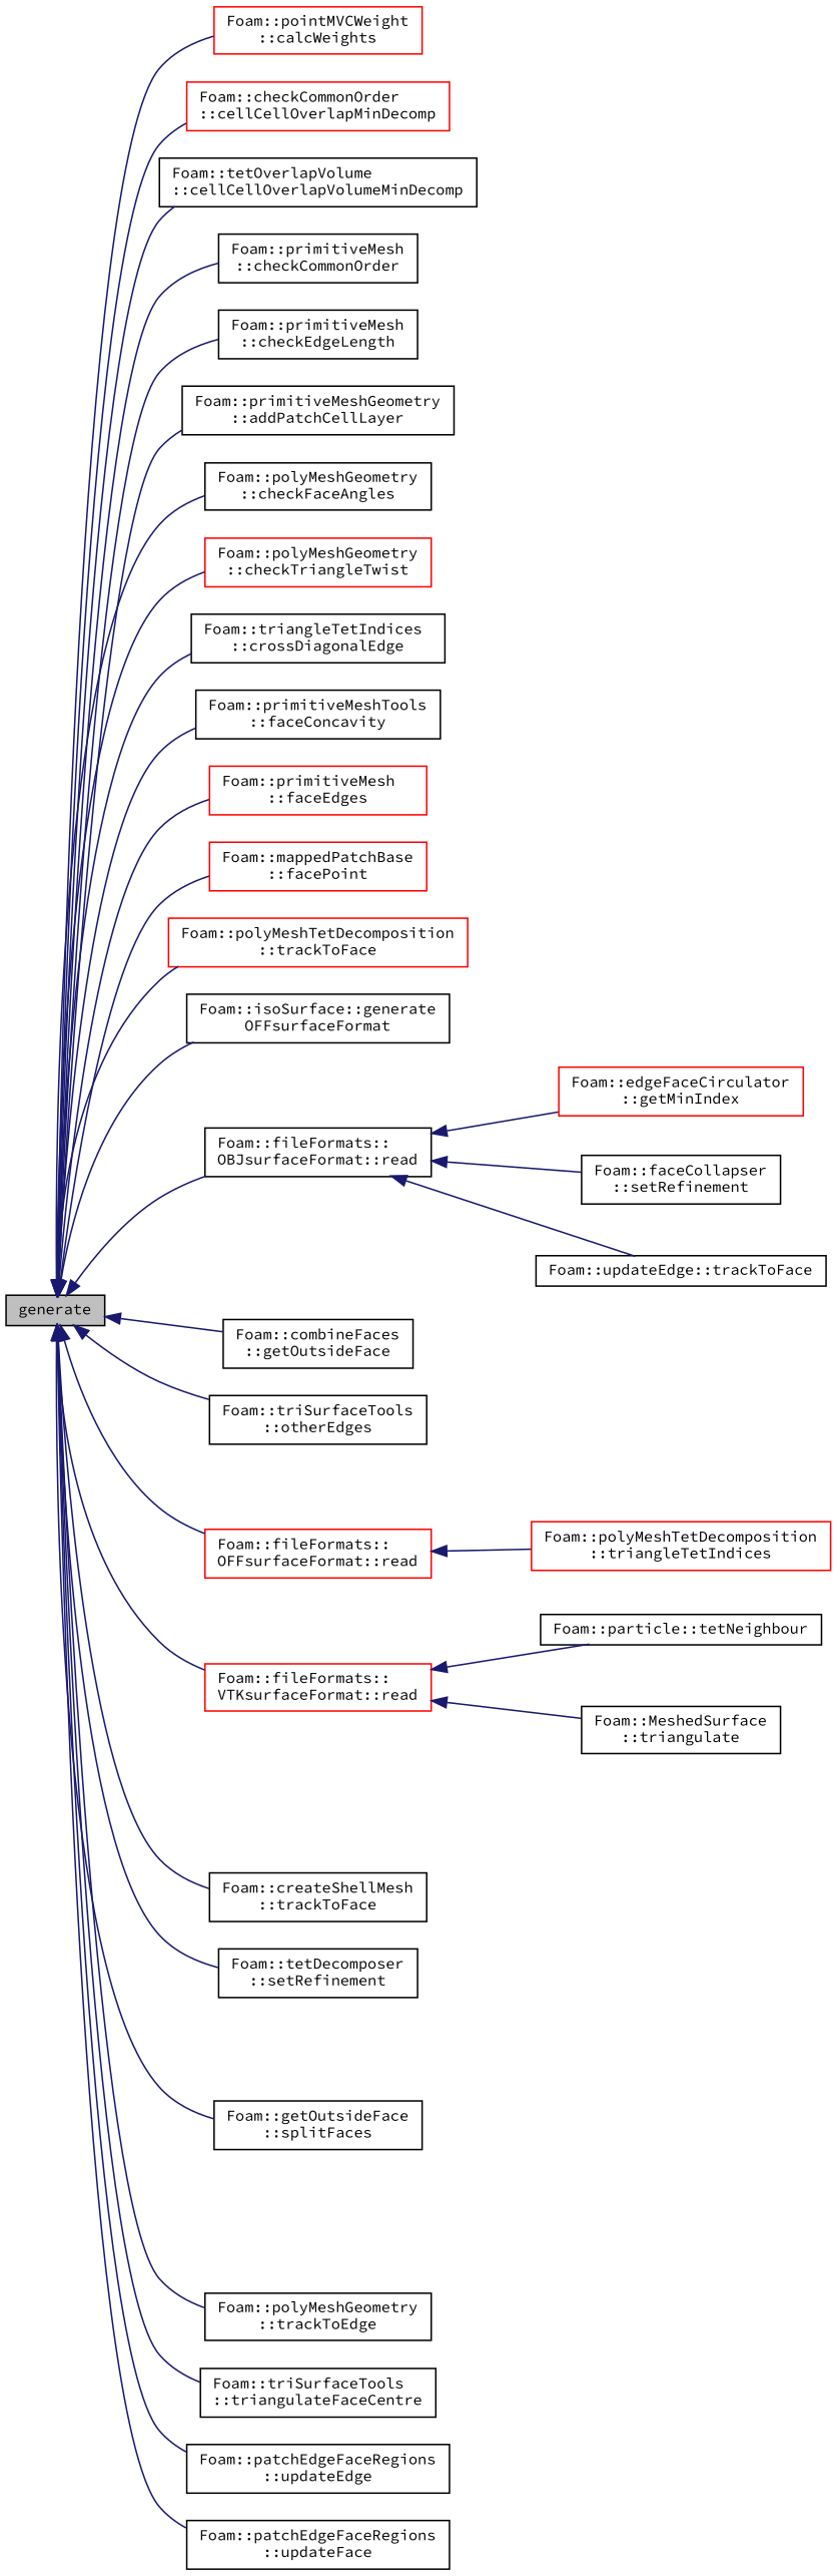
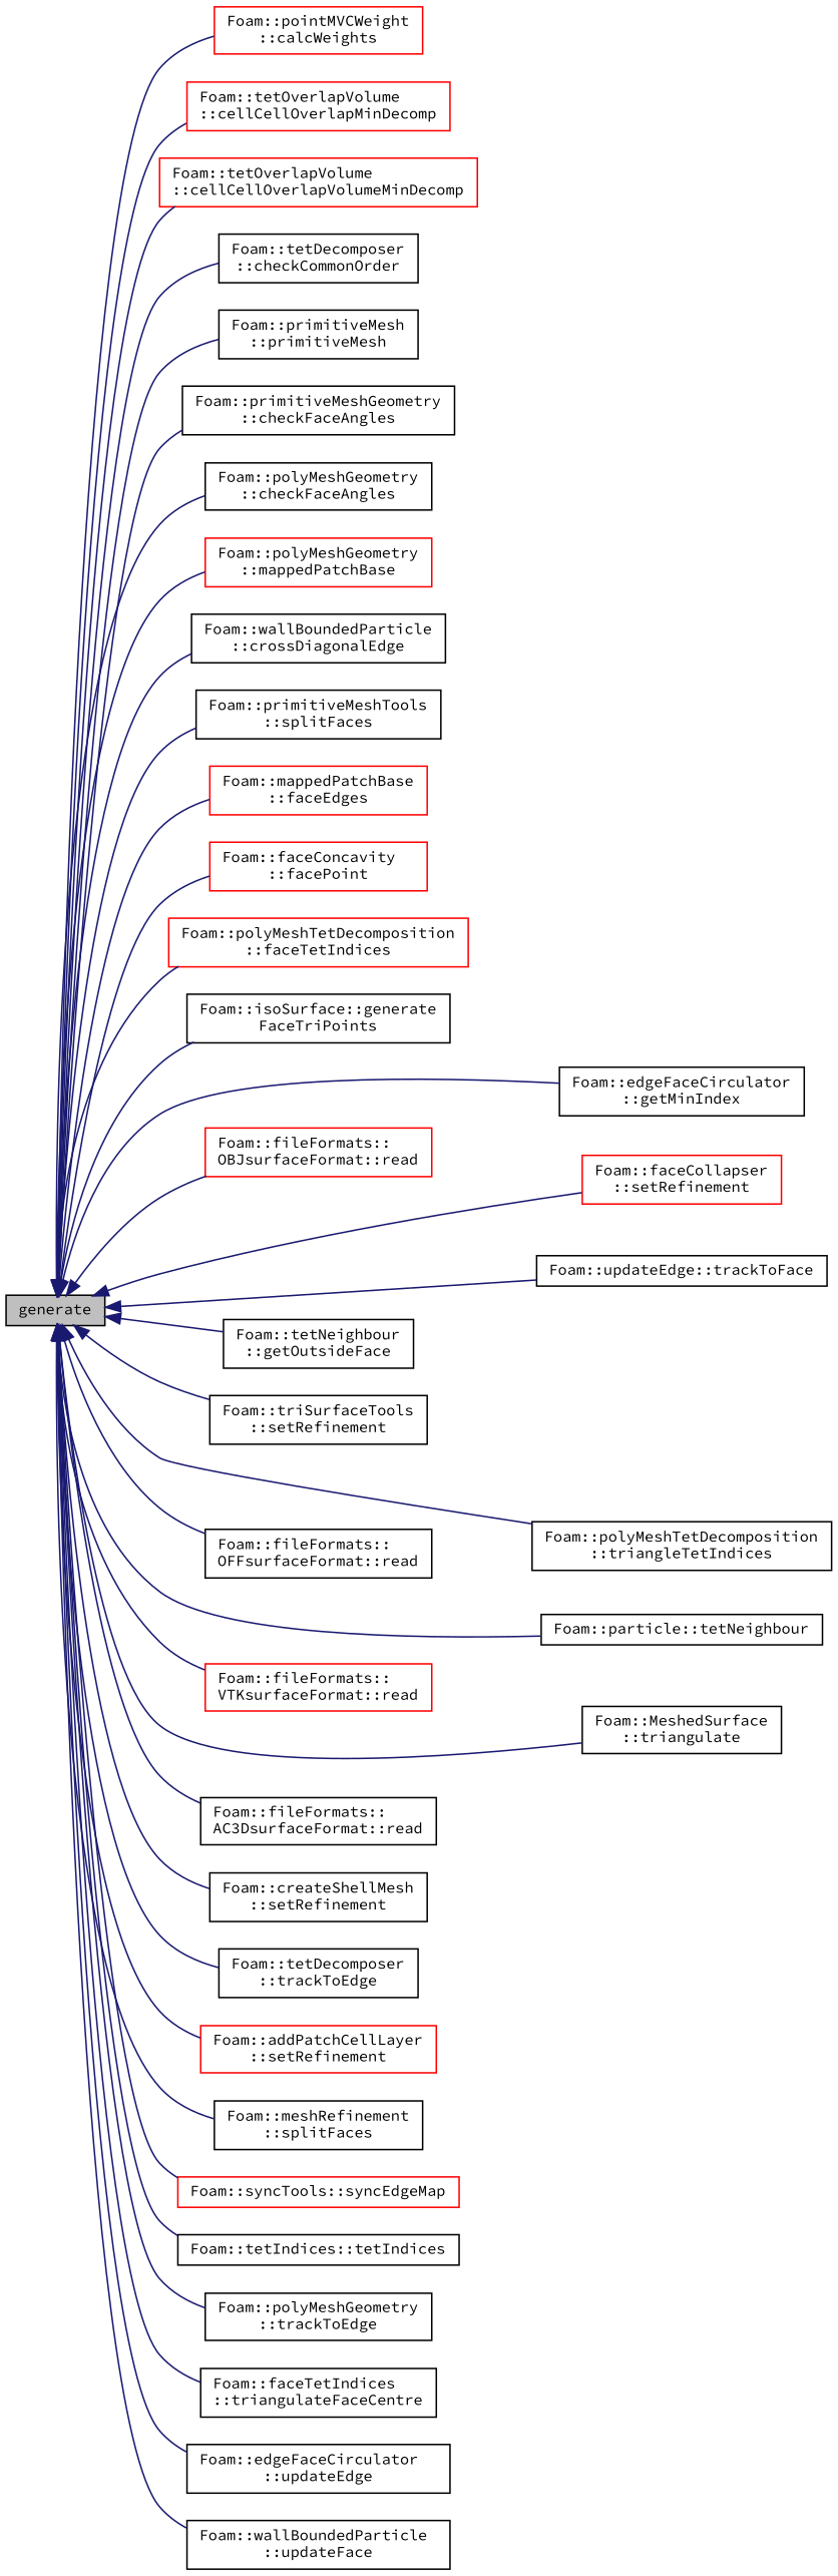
  digraph {
    fontname="Source Code Pro"
    rankdir=LR
    node [color=black fontname="Source Code Pro" fontsize=10 shape=record]
    edge [color=midnightblue dir=back fontname="Source Code Pro" fontsize=10 labelfontname=Helvetica labelfontsize=10 style=solid]
    n1 [fillcolor=grey75 fontcolor=black height=0.2 label=generate style=filled width=0.4]
    n2 [color=red height=0.2 label="Foam::pointMVCWeight\l::calcWeights" width=0.4]
-   n3 [color=red height=0.2 label="Foam::checkCommonOrder\l::cellCellOverlapMinDecomp" width=0.4]
-   n4 [height=0.2 label="Foam::tetOverlapVolume\l::cellCellOverlapVolumeMinDecomp" width=0.4]
-   n5 [height=0.2 label="Foam::primitiveMesh\l::checkCommonOrder" width=0.4]
-   n6 [height=0.2 label="Foam::primitiveMesh\l::checkEdgeLength" width=0.4]
-   n7 [height=0.2 label="Foam::primitiveMeshGeometry\l::addPatchCellLayer" width=0.4]
+   n3 [color=red height=0.2 label="Foam::tetOverlapVolume\l::cellCellOverlapMinDecomp" width=0.4]
+   n4 [color=red height=0.2 label="Foam::tetOverlapVolume\l::cellCellOverlapVolumeMinDecomp" width=0.4]
+   n5 [height=0.2 label="Foam::tetDecomposer\l::checkCommonOrder" width=0.4]
+   n6 [height=0.2 label="Foam::primitiveMesh\l::primitiveMesh" width=0.4]
+   n7 [height=0.2 label="Foam::primitiveMeshGeometry\l::checkFaceAngles" width=0.4]
    n8 [height=0.2 label="Foam::polyMeshGeometry\l::checkFaceAngles" width=0.4]
-   n9 [color=red height=0.2 label="Foam::polyMeshGeometry\l::checkTriangleTwist" width=0.4]
-   n10 [height=0.2 label="Foam::triangleTetIndices\l::crossDiagonalEdge" width=0.4]
-   n11 [height=0.2 label="Foam::primitiveMeshTools\l::faceConcavity" width=0.4]
-   n12 [color=red height=0.2 label="Foam::primitiveMesh\l::faceEdges" width=0.4]
-   n13 [color=red height=0.2 label="Foam::mappedPatchBase\l::facePoint" width=0.4]
-   n14 [color=red height=0.2 label="Foam::polyMeshTetDecomposition\l::trackToFace" width=0.4]
-   n15 [height=0.2 label="Foam::isoSurface::generate\lOFFsurfaceFormat" width=0.4]
-   n16 [color=red height=0.2 label="Foam::edgeFaceCirculator\l::getMinIndex" width=0.4]
-   n17 [height=0.2 label="Foam::combineFaces\l::getOutsideFace" width=0.4]
-   n18 [height=0.2 label="Foam::triSurfaceTools\l::otherEdges" width=0.4]
-   n19 [height=0.2 label="Foam::fileFormats::\lOBJsurfaceFormat::read" width=0.4]
-   n20 [color=red height=0.2 label="Foam::fileFormats::\lOFFsurfaceFormat::read" width=0.4]
+   n9 [color=red height=0.2 label="Foam::polyMeshGeometry\l::mappedPatchBase" width=0.4]
+   n10 [height=0.2 label="Foam::wallBoundedParticle\l::crossDiagonalEdge" width=0.4]
+   n11 [height=0.2 label="Foam::primitiveMeshTools\l::splitFaces" width=0.4]
+   n12 [color=red height=0.2 label="Foam::mappedPatchBase\l::faceEdges" width=0.4]
+   n13 [color=red height=0.2 label="Foam::faceConcavity\l::facePoint" width=0.4]
+   n14 [color=red height=0.2 label="Foam::polyMeshTetDecomposition\l::faceTetIndices" width=0.4]
+   n15 [height=0.2 label="Foam::isoSurface::generate\lFaceTriPoints" width=0.4]
+   n16 [height=0.2 label="Foam::edgeFaceCirculator\l::getMinIndex" width=0.4]
+   n17 [height=0.2 label="Foam::tetNeighbour\l::getOutsideFace" width=0.4]
+   n18 [height=0.2 label="Foam::triSurfaceTools\l::setRefinement" width=0.4]
+   n19 [color=red height=0.2 label="Foam::fileFormats::\lOBJsurfaceFormat::read" width=0.4]
+   n20 [height=0.2 label="Foam::fileFormats::\lOFFsurfaceFormat::read" width=0.4]
    n21 [color=red height=0.2 label="Foam::fileFormats::\lVTKsurfaceFormat::read" width=0.4]
-   n23 [height=0.2 label="Foam::faceCollapser\l::setRefinement" width=0.4]
-   n24 [height=0.2 label="Foam::createShellMesh\l::trackToFace" width=0.4]
-   n25 [height=0.2 label="Foam::tetDecomposer\l::setRefinement" width=0.4]
-   n27 [height=0.2 label="Foam::getOutsideFace\l::splitFaces" width=0.4]
+   n22 [height=0.2 label="Foam::fileFormats::\lAC3DsurfaceFormat::read" width=0.4]
+   n23 [color=red height=0.2 label="Foam::faceCollapser\l::setRefinement" width=0.4]
+   n24 [height=0.2 label="Foam::createShellMesh\l::setRefinement" width=0.4]
+   n25 [height=0.2 label="Foam::tetDecomposer\l::trackToEdge" width=0.4]
+   n26 [color=red height=0.2 label="Foam::addPatchCellLayer\l::setRefinement" width=0.4]
+   n27 [height=0.2 label="Foam::meshRefinement\l::splitFaces" width=0.4]
+   n28 [color=red height=0.2 label="Foam::syncTools::syncEdgeMap" width=0.4]
+   n29 [height=0.2 label="Foam::tetIndices::tetIndices" width=0.4]
    n30 [height=0.2 label="Foam::particle::tetNeighbour" width=0.4]
    n31 [height=0.2 label="Foam::polyMeshGeometry\l::trackToEdge" width=0.4]
    n32 [height=0.2 label="Foam::updateEdge::trackToFace" width=0.4]
-   n33 [color=red height=0.2 label="Foam::polyMeshTetDecomposition\l::triangleTetIndices" width=0.4]
+   n33 [height=0.2 label="Foam::polyMeshTetDecomposition\l::triangleTetIndices" width=0.4]
    n34 [height=0.2 label="Foam::MeshedSurface\l::triangulate" width=0.4]
-   n35 [height=0.2 label="Foam::triSurfaceTools\l::triangulateFaceCentre" width=0.4]
-   n36 [height=0.2 label="Foam::patchEdgeFaceRegions\l::updateEdge" width=0.4]
-   n37 [height=0.2 label="Foam::patchEdgeFaceRegions\l::updateFace" width=0.4]
+   n35 [height=0.2 label="Foam::faceTetIndices\l::triangulateFaceCentre" width=0.4]
+   n36 [height=0.2 label="Foam::edgeFaceCirculator\l::updateEdge" width=0.4]
+   n37 [height=0.2 label="Foam::wallBoundedParticle\l::updateFace" width=0.4]
    n1 -> n2
    n1 -> n3
    n1 -> n4
    n1 -> n5
    n1 -> n6
    n1 -> n7
    n1 -> n8
    n1 -> n9
    n1 -> n10
    n1 -> n11
    n1 -> n12
    n1 -> n13
    n1 -> n14
    n1 -> n15
-   n19 -> n16
+   n1 -> n16
    n1 -> n17
    n1 -> n18
    n1 -> n19
    n1 -> n20
    n1 -> n21
-   n19 -> n23
+   n1 -> n22
+   n1 -> n23
    n1 -> n24
    n1 -> n25
+   n1 -> n26
    n1 -> n27
-   n21 -> n30
+   n1 -> n28
+   n1 -> n29
+   n1 -> n30
    n1 -> n31
-   n19 -> n32
-   n20 -> n33
-   n21 -> n34
+   n1 -> n32
+   n1 -> n33
+   n1 -> n34
    n1 -> n35
    n1 -> n36
    n1 -> n37
  }
